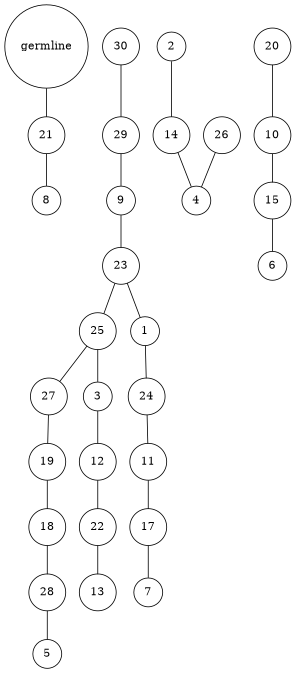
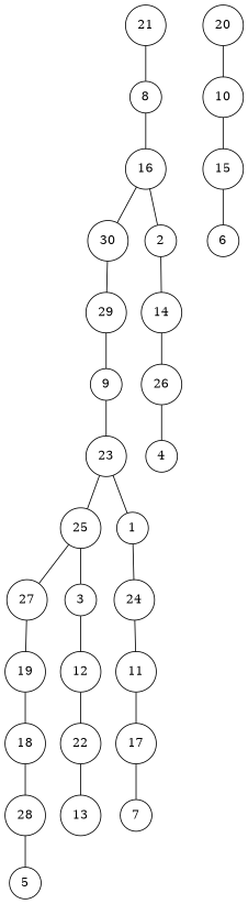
  graph {
    rankdir=UD
    splines=line
    node [shape=circle]
-   n1 [label=germline]
    n2 [label=21]
    n3 [label=8]
+   n4 [label=16]
    n5 [label=30]
    n6 [label=2]
    n7 [label=29]
    n8 [label=14]
    n9 [label=9]
    n10 [label=23]
    n11 [label=25]
    n12 [label=1]
    n13 [label=27]
    n14 [label=3]
    n15 [label=19]
    n16 [label=12]
    n17 [label=18]
    n18 [label=28]
    n19 [label=5]
    n20 [label=22]
    n21 [label=13]
    n22 [label=26]
    n23 [label=4]
    n24 [label=24]
    n25 [label=11]
    n26 [label=17]
    n27 [label=7]
    n28 [label=20]
    n29 [label=10]
    n30 [label=15]
    n31 [label=6]
-   n1 -- n2
    n2 -- n3
+   n3 -- n4
+   n4 -- n5
+   n4 -- n6
    n5 -- n7
    n6 -- n8
    n7 -- n9
-   n8 -- n23
+   n8 -- n22
    n9 -- n10
    n10 -- n11
    n10 -- n12
    n11 -- n13
    n11 -- n14
    n12 -- n24
    n13 -- n15
    n14 -- n16
    n15 -- n17
    n16 -- n20
    n17 -- n18
    n18 -- n19
    n20 -- n21
    n22 -- n23
    n24 -- n25
    n25 -- n26
    n26 -- n27
    n28 -- n29
    n29 -- n30
    n30 -- n31
  }
